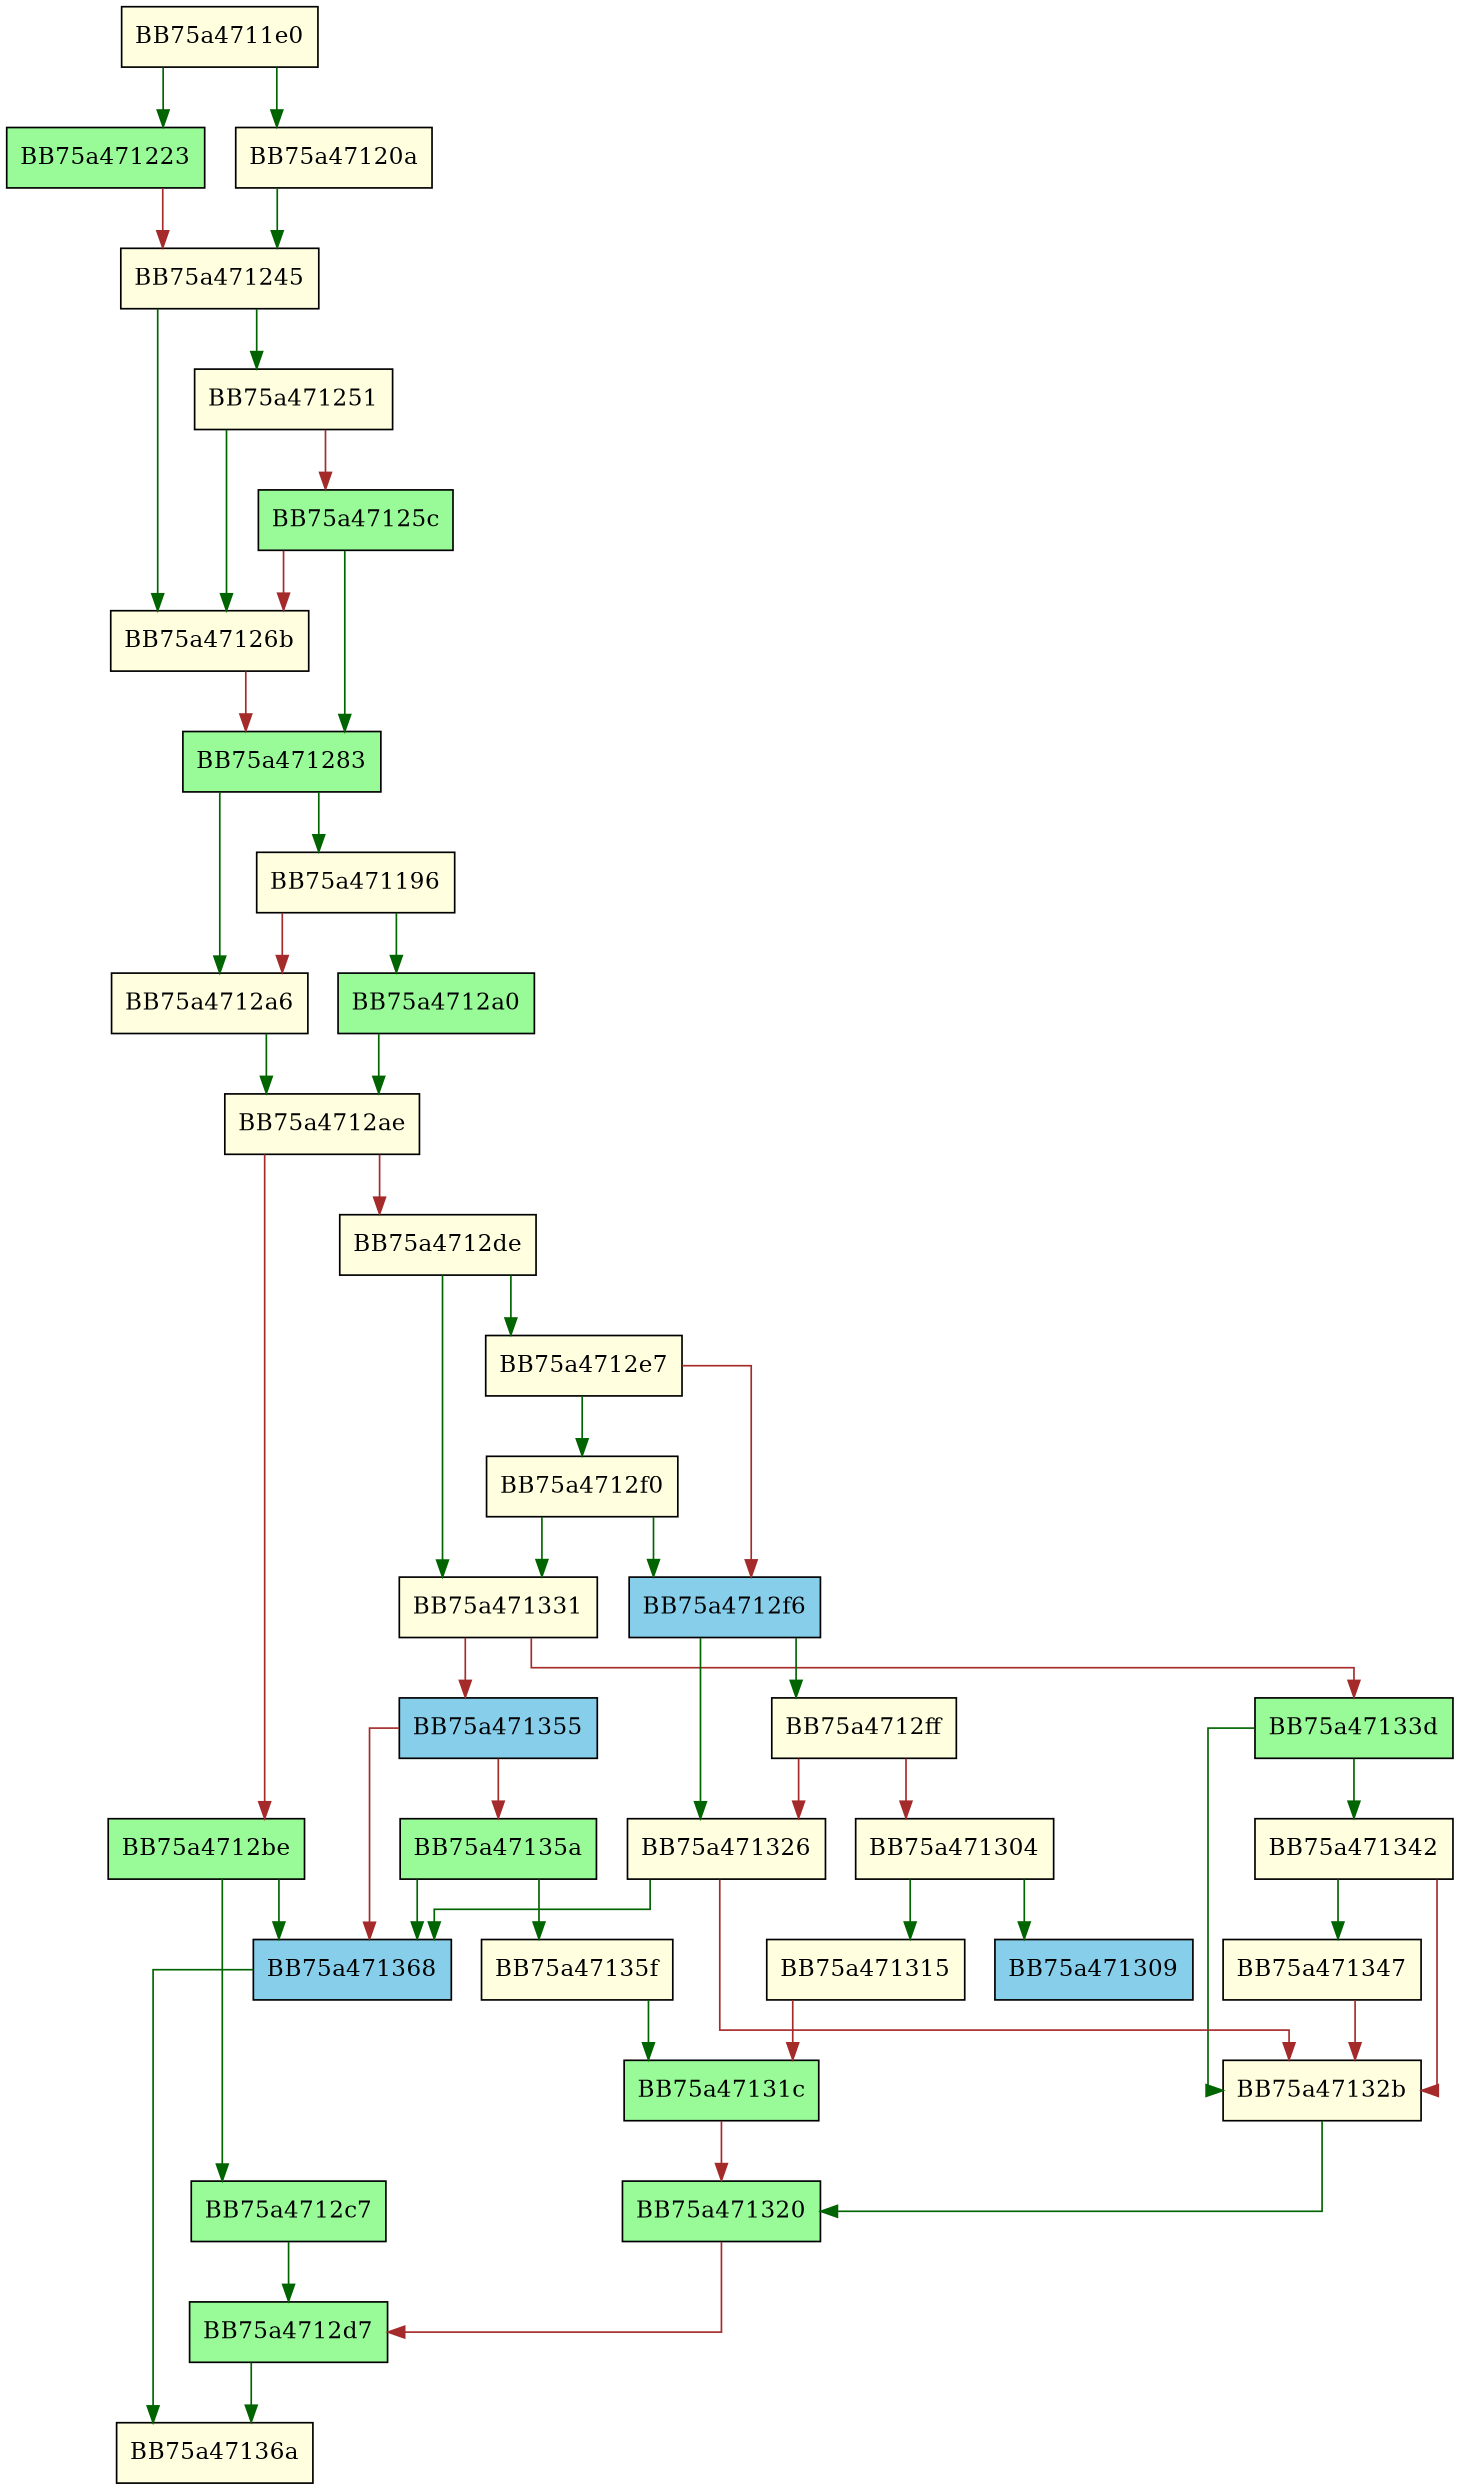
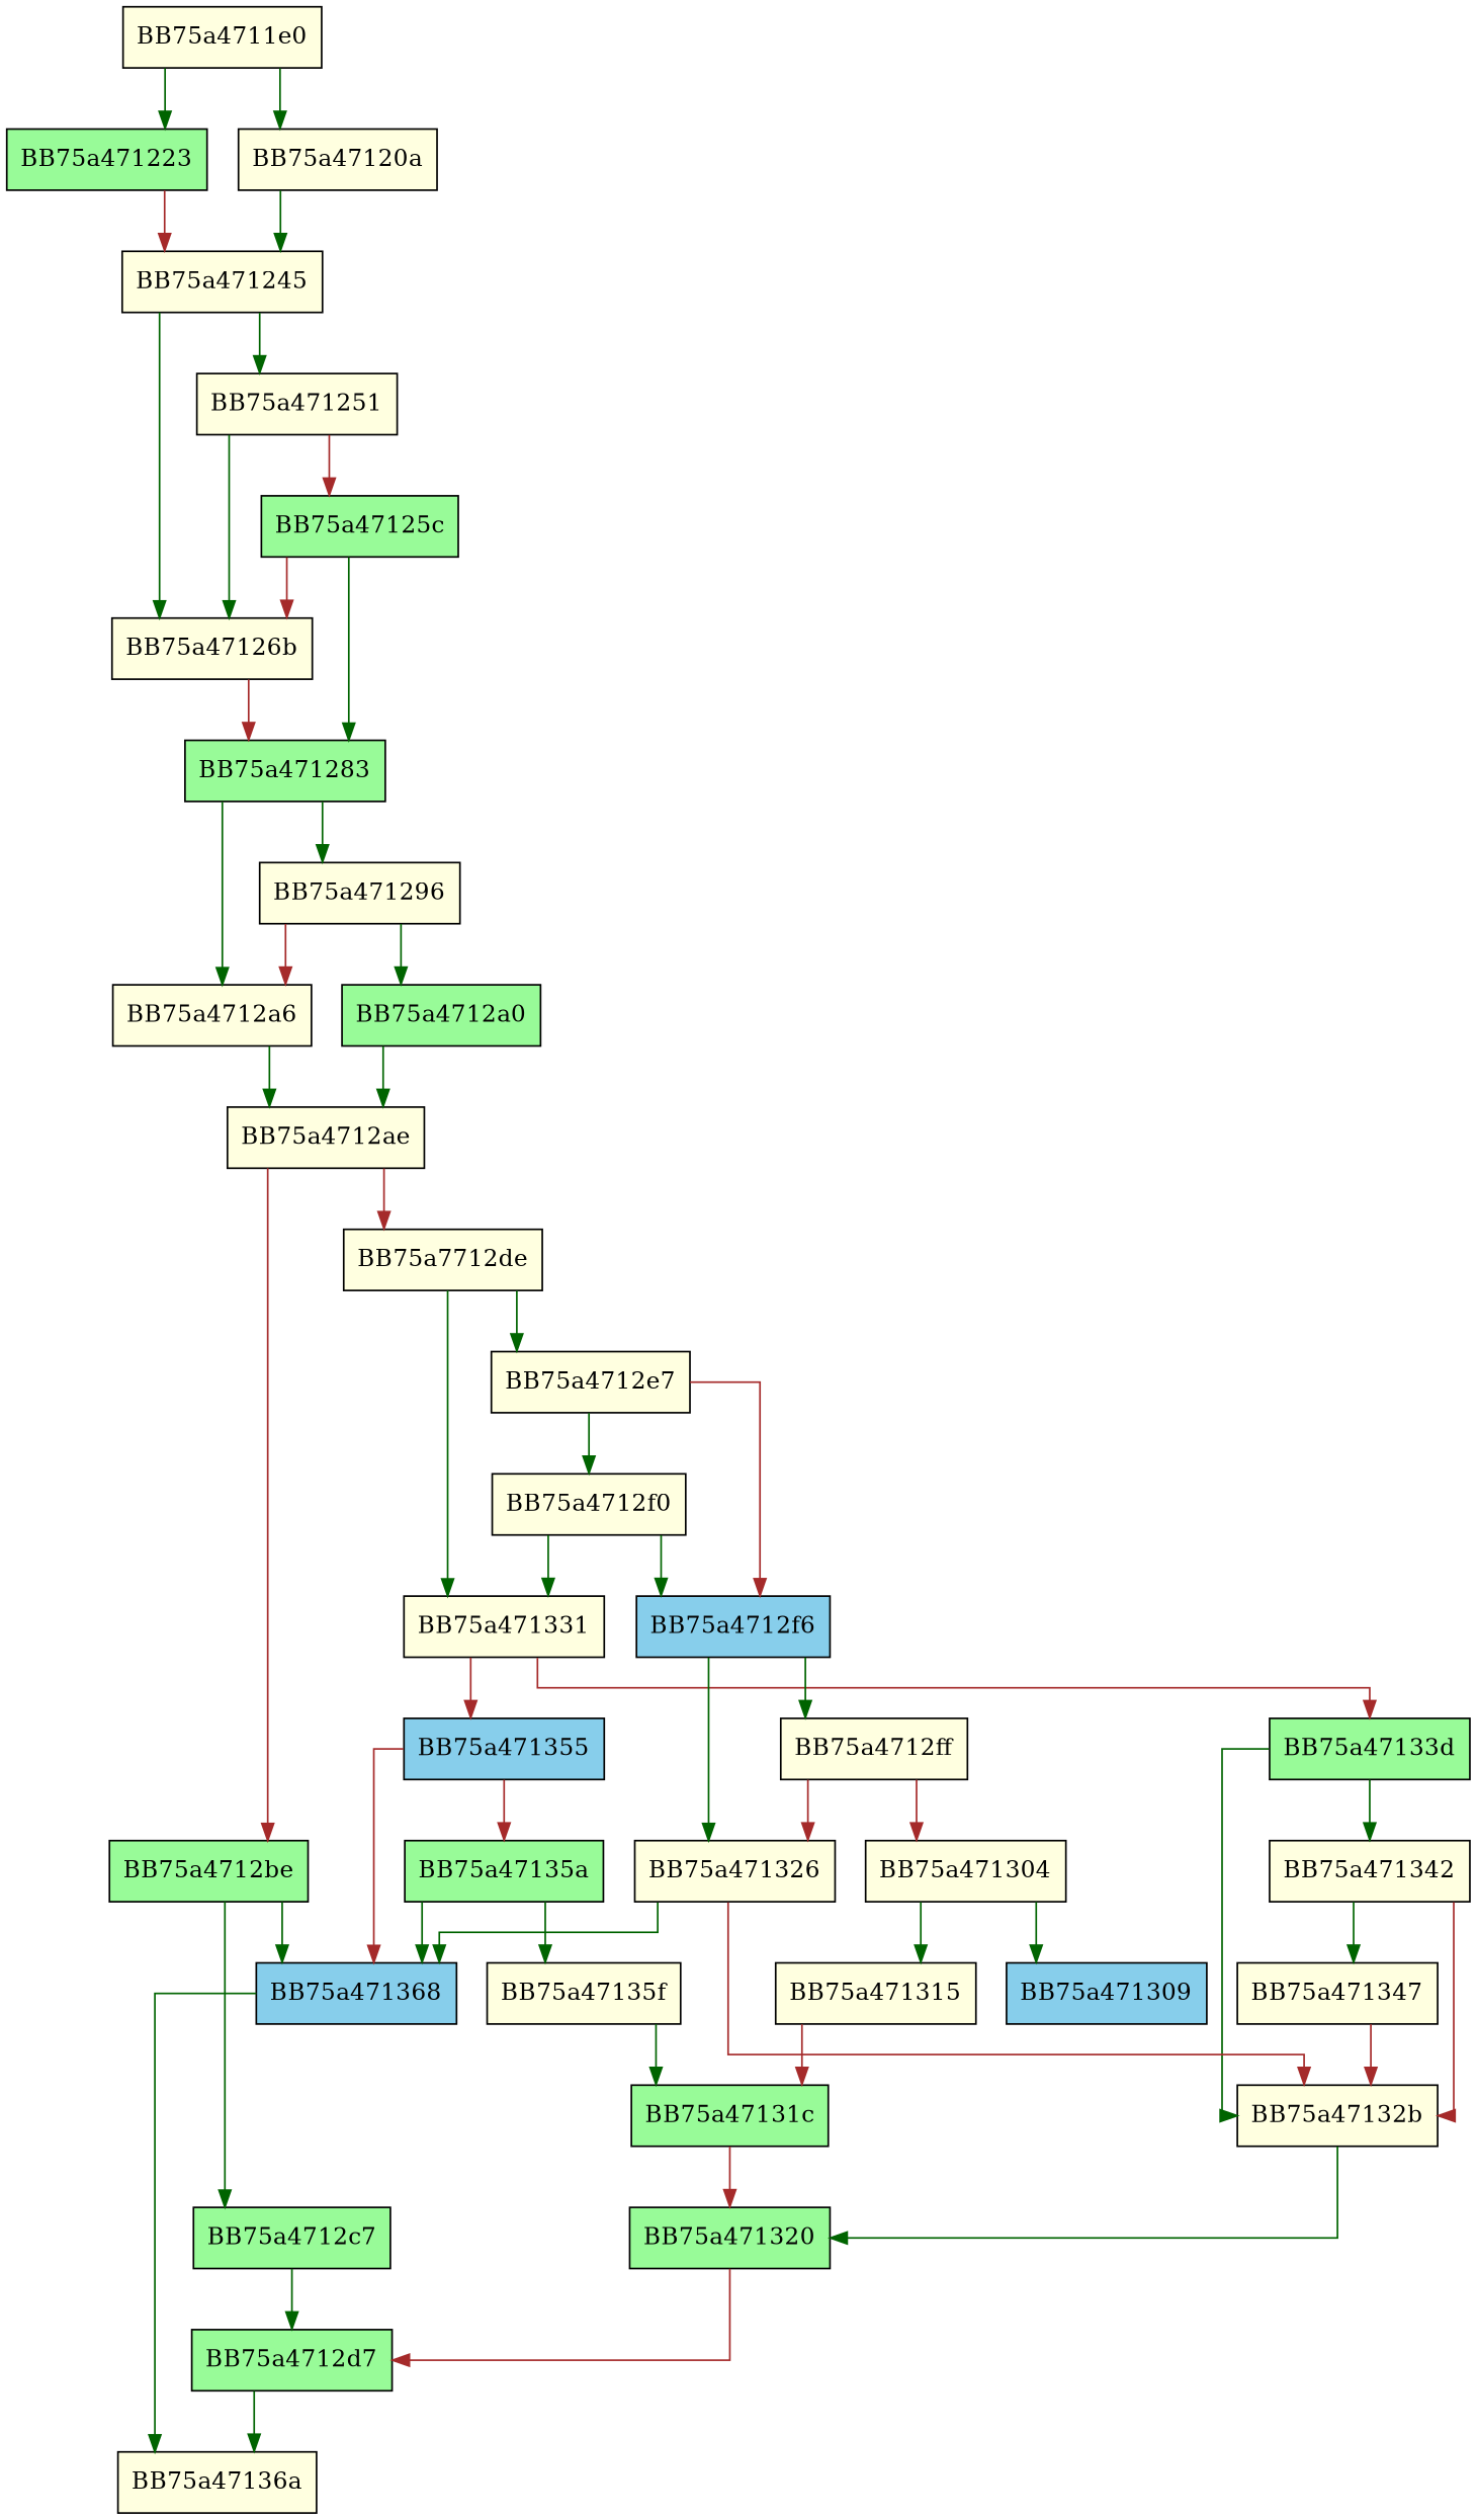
  digraph {
    splines=ortho
    node [fillcolor=lightyellow shape=box style=filled]
    edge [color=darkgreen]
    BB75a471223 [fillcolor=palegreen]
    BB75a4711e0
    BB75a47120a
    BB75a471245
    BB75a47126b
    BB75a471251
    BB75a471283 [fillcolor=palegreen]
    BB75a47125c [fillcolor=palegreen]
    BB75a4712a6
-   BB75a471296 [label=BB75a471196]
+   BB75a471296
    BB75a4712ae
    BB75a4712a0 [fillcolor=palegreen]
-   BB75a4712de
+   BB75a4712de [label=BB75a7712de]
    BB75a4712be [fillcolor=palegreen]
    BB75a471331
    BB75a4712e7
    BB75a471368 [fillcolor=skyblue]
    BB75a4712c7 [fillcolor=palegreen]
    BB75a471355 [fillcolor=skyblue]
    BB75a47133d [fillcolor=palegreen]
    BB75a4712f6 [fillcolor=skyblue]
    BB75a4712f0
    BB75a47136a
    BB75a4712d7 [fillcolor=palegreen]
    BB75a47135a [fillcolor=palegreen]
    BB75a47132b
    BB75a471342
    BB75a471326
    BB75a4712ff
    BB75a471304
    BB75a471320 [fillcolor=palegreen]
    BB75a471315
    BB75a471309 [fillcolor=skyblue]
    BB75a47131c [fillcolor=palegreen]
    BB75a47135f
    BB75a471347
    BB75a471223 -> BB75a471245 [color=brown]
    BB75a4711e0 -> BB75a471223
    BB75a4711e0 -> BB75a47120a
    BB75a47120a -> BB75a471245
    BB75a471245 -> BB75a47126b
    BB75a471245 -> BB75a471251
    BB75a47126b -> BB75a471283 [color=brown]
    BB75a471251 -> BB75a47126b
    BB75a471251 -> BB75a47125c [color=brown]
    BB75a471283 -> BB75a4712a6
    BB75a471283 -> BB75a471296
    BB75a47125c -> BB75a47126b [color=brown]
    BB75a47125c -> BB75a471283
    BB75a4712a6 -> BB75a4712ae
    BB75a471296 -> BB75a4712a6 [color=brown]
    BB75a471296 -> BB75a4712a0
    BB75a4712ae -> BB75a4712de [color=brown]
    BB75a4712ae -> BB75a4712be [color=brown]
    BB75a4712a0 -> BB75a4712ae
    BB75a4712de -> BB75a471331
    BB75a4712de -> BB75a4712e7
    BB75a4712be -> BB75a471368
    BB75a4712be -> BB75a4712c7
    BB75a471331 -> BB75a471355 [color=brown]
    BB75a471331 -> BB75a47133d [color=brown]
    BB75a4712e7 -> BB75a4712f6 [color=brown]
    BB75a4712e7 -> BB75a4712f0
    BB75a471368 -> BB75a47136a
    BB75a4712c7 -> BB75a4712d7
    BB75a471355 -> BB75a471368 [color=brown]
    BB75a471355 -> BB75a47135a [color=brown]
    BB75a47133d -> BB75a47132b
    BB75a47133d -> BB75a471342
    BB75a4712f6 -> BB75a471326
    BB75a4712f6 -> BB75a4712ff
    BB75a4712f0 -> BB75a471331
    BB75a4712f0 -> BB75a4712f6
    BB75a4712d7 -> BB75a47136a
    BB75a47135a -> BB75a471368
    BB75a47135a -> BB75a47135f
    BB75a47132b -> BB75a471320
    BB75a471342 -> BB75a47132b [color=brown]
    BB75a471342 -> BB75a471347
    BB75a471326 -> BB75a471368
    BB75a471326 -> BB75a47132b [color=brown]
    BB75a4712ff -> BB75a471326 [color=brown]
    BB75a4712ff -> BB75a471304 [color=brown]
    BB75a471304 -> BB75a471315
    BB75a471304 -> BB75a471309
    BB75a471320 -> BB75a4712d7 [color=brown]
    BB75a471315 -> BB75a47131c [color=brown]
    BB75a47131c -> BB75a471320 [color=brown]
    BB75a47135f -> BB75a47131c
    BB75a471347 -> BB75a47132b [color=brown]
  }
